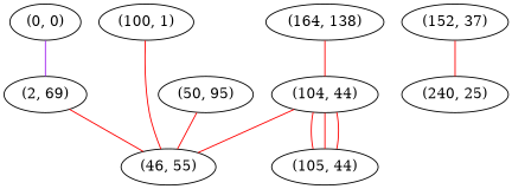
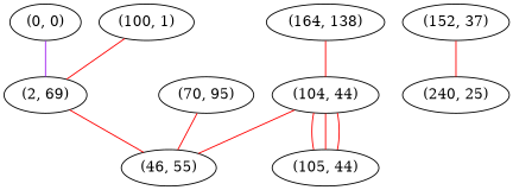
  graph {
    edge [color=red weight=1]
    "(164, 138)"
    "(104, 44)"
    "(152, 37)"
    "(240, 25)"
    "(0, 0)"
    "(2, 69)"
    "(46, 55)"
    "(105, 44)"
    n9 [label="(100, 1)"]
-   "(50, 95)"
+   "(50, 95)" [label="(70, 95)"]
    "(164, 138)" -- "(104, 44)"
    "(104, 44)" -- "(46, 55)"
    "(104, 44)" -- "(105, 44)"
    "(104, 44)" -- "(105, 44)"
    "(104, 44)" -- "(105, 44)"
    "(152, 37)" -- "(240, 25)"
    "(0, 0)" -- "(2, 69)" [color=purple weight=4]
    "(2, 69)" -- "(46, 55)"
-   n9 -- "(46, 55)"
+   n9 -- "(2, 69)"
    "(50, 95)" -- "(46, 55)"
  }
